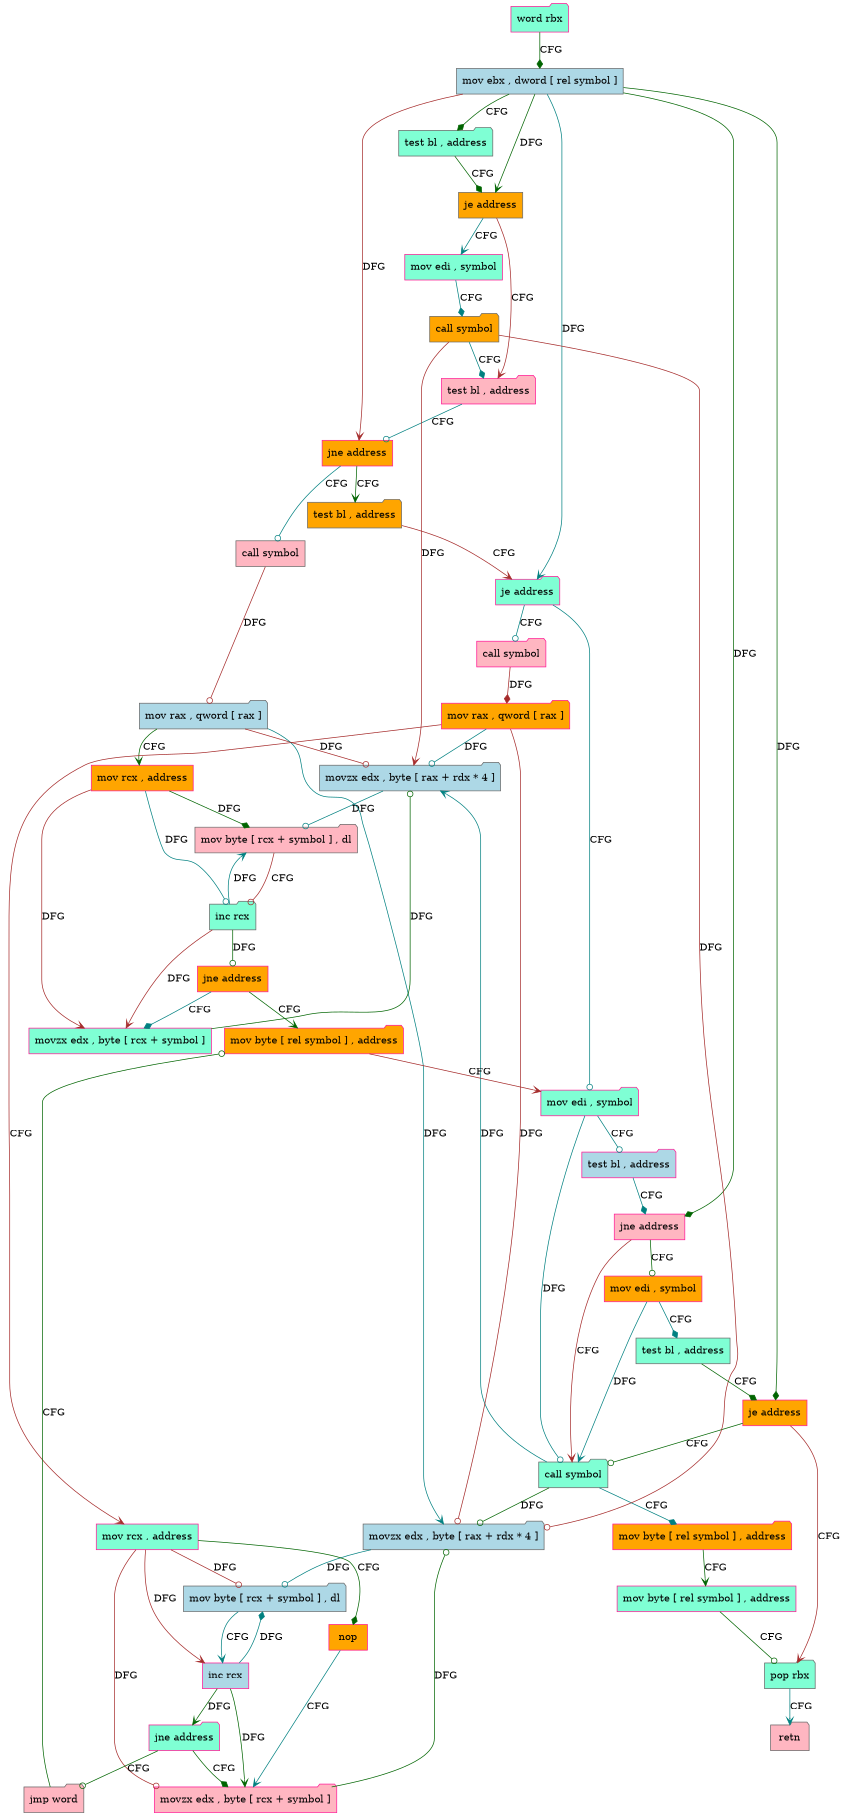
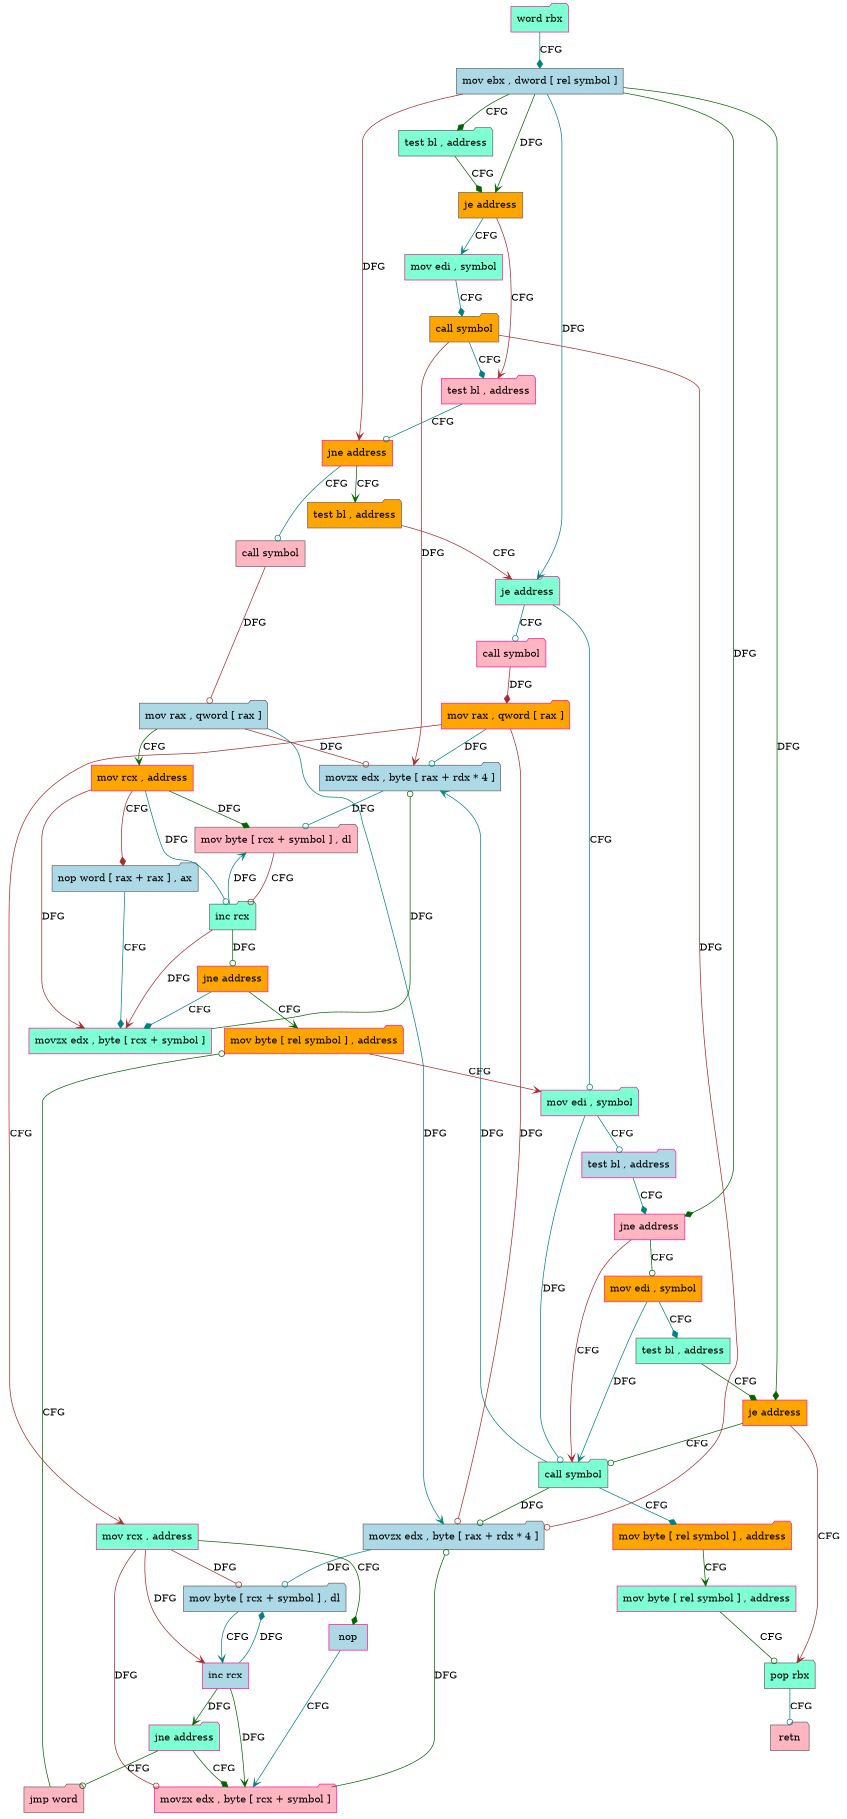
  digraph {
    node [color=deeppink fillcolor=aquamarine shape=folder style=filled]
    edge [arrowhead=odot color=teal]
    n1 [label="word rbx"]
    n2 [color=gray40 fillcolor=lightblue label="mov ebx , dword [ rel symbol ]" shape=box]
    n3 [color=gray40 label="test bl , address"]
    n4 [color=gray40 fillcolor=orange label="je address" shape=box]
    n5 [fillcolor=orange label="jne address" shape=box]
    n6 [label="je address"]
    n7 [fillcolor=lightpink label="jne address" shape=box]
    n8 [fillcolor=orange label="je address" shape=box]
    n9 [fillcolor=lightpink label="test bl , address"]
    n10 [label="mov edi , symbol" shape=box]
    n11 [color=gray40 fillcolor=lightpink label="call symbol" shape=box]
    n12 [color=gray40 fillcolor=orange label="test bl , address"]
    n13 [label="mov edi , symbol"]
    n14 [fillcolor=lightpink label="call symbol"]
    n15 [color=gray40 label="call symbol"]
    n16 [fillcolor=orange label="mov edi , symbol" shape=box]
    n17 [color=gray40 label="pop rbx"]
    n18 [color=gray40 fillcolor=orange label="call symbol"]
    n19 [color=gray40 fillcolor=lightblue label="movzx edx , byte [ rax + rdx * 4 ]"]
    n20 [color=gray40 fillcolor=lightblue label="movzx edx , byte [ rax + rdx * 4 ]"]
    n21 [color=gray40 fillcolor=lightblue label="mov rax , qword [ rax ]"]
    n22 [fillcolor=orange label="mov rcx , address" shape=box]
    n23 [color=gray40 fillcolor=lightpink label="mov byte [ rcx + symbol ] , dl"]
    n24 [color=gray40 fillcolor=lightblue label="mov byte [ rcx + symbol ] , dl"]
+   n25 [color=gray40 fillcolor=lightblue label="nop word [ rax + rax ] , ax"]
    n26 [label="movzx edx , byte [ rcx + symbol ]" shape=box]
    n27 [color=gray40 label="inc rcx"]
    n28 [fillcolor=orange label="jne address" shape=box]
    n29 [fillcolor=lightblue label="test bl , address"]
    n30 [fillcolor=orange label="mov rax , qword [ rax ]"]
    n31 [fillcolor=orange label="mov byte [ rel symbol ] , address"]
    n32 [label="mov rcx , address" shape=box]
    n33 [fillcolor=orange label="mov byte [ rel symbol ] , address"]
    n34 [color=gray40 label="test bl , address" shape=box]
    n35 [label="mov byte [ rel symbol ] , address" shape=box]
-   n36 [fillcolor=orange label=nop shape=box]
+   n36 [fillcolor=lightblue label=nop shape=box]
    n37 [fillcolor=lightpink label="movzx edx , byte [ rcx + symbol ]"]
    n38 [fillcolor=lightblue label="inc rcx" shape=box]
    n39 [label="jne address"]
    n40 [color=gray40 fillcolor=lightpink label=retn]
    n41 [color=gray40 fillcolor=lightpink label="jmp word"]
-   n1 -> n2 [arrowhead=diamond color=darkgreen label=CFG]
+   n1 -> n2 [arrowhead=diamond label=CFG]
    n2 -> n3 [arrowhead=diamond color=darkgreen label=CFG]
    n2 -> n4 [arrowhead=vee color=darkgreen label=DFG]
    n2 -> n5 [arrowhead=vee color=brown label=DFG]
    n2 -> n6 [arrowhead=vee label=DFG]
    n2 -> n7 [arrowhead=diamond color=darkgreen label=DFG]
    n2 -> n8 [arrowhead=diamond color=darkgreen label=DFG]
    n3 -> n4 [arrowhead=diamond color=darkgreen label=CFG]
    n4 -> n9 [arrowhead=vee color=brown label=CFG]
    n4 -> n10 [arrowhead=vee label=CFG]
    n5 -> n11 [label=CFG]
    n5 -> n12 [arrowhead=vee color=darkgreen label=CFG]
    n6 -> n13 [label=CFG]
    n6 -> n14 [label=CFG]
    n7 -> n15 [arrowhead=vee color=brown label=CFG]
    n7 -> n16 [color=darkgreen label=CFG]
    n8 -> n15 [color=darkgreen label=CFG]
    n8 -> n17 [arrowhead=vee color=brown label=CFG]
    n9 -> n5 [label=CFG]
    n10 -> n18 [arrowhead=diamond label=CFG]
    n11 -> n21 [color=brown label=DFG]
    n12 -> n6 [arrowhead=vee color=brown label=CFG]
    n13 -> n15 [label=DFG]
    n13 -> n29 [label=CFG]
    n14 -> n30 [arrowhead=diamond color=brown label=DFG]
    n15 -> n19 [arrowhead=vee label=DFG]
    n15 -> n20 [color=darkgreen label=DFG]
    n15 -> n31 [arrowhead=diamond label=CFG]
    n16 -> n15 [arrowhead=vee label=DFG]
    n16 -> n34 [arrowhead=diamond label=CFG]
-   n17 -> n40 [arrowhead=vee label=CFG]
+   n17 -> n40 [label=CFG]
    n18 -> n9 [arrowhead=diamond label=CFG]
    n18 -> n19 [arrowhead=vee color=brown label=DFG]
    n18 -> n20 [color=brown label=DFG]
    n19 -> n23 [label=DFG]
    n20 -> n24 [label=DFG]
    n21 -> n19 [color=brown label=DFG]
    n21 -> n20 [arrowhead=vee label=DFG]
    n21 -> n22 [arrowhead=vee color=darkgreen label=CFG]
    n22 -> n23 [arrowhead=diamond color=darkgreen label=DFG]
+   n22 -> n25 [arrowhead=diamond color=brown label=CFG]
    n22 -> n26 [arrowhead=vee color=brown label=DFG]
    n22 -> n27 [label=DFG]
    n23 -> n27 [color=brown label=CFG]
    n24 -> n38 [arrowhead=vee label=CFG]
+   n25 -> n26 [arrowhead=diamond label=CFG]
    n26 -> n19 [color=darkgreen label=DFG]
    n27 -> n23 [arrowhead=vee label=DFG]
    n27 -> n26 [arrowhead=vee color=brown label=DFG]
    n27 -> n28 [color=darkgreen label=DFG]
    n28 -> n26 [arrowhead=diamond label=CFG]
    n28 -> n33 [arrowhead=vee color=darkgreen label=CFG]
    n29 -> n7 [arrowhead=diamond label=CFG]
    n30 -> n19 [label=DFG]
    n30 -> n20 [color=brown label=DFG]
    n30 -> n32 [arrowhead=vee color=brown label=CFG]
    n31 -> n35 [arrowhead=vee color=darkgreen label=CFG]
    n32 -> n24 [color=brown label=DFG]
    n32 -> n36 [arrowhead=diamond color=darkgreen label=CFG]
    n32 -> n37 [color=brown label=DFG]
    n32 -> n38 [arrowhead=vee color=brown label=DFG]
    n33 -> n13 [arrowhead=vee color=brown label=CFG]
    n34 -> n8 [arrowhead=diamond color=darkgreen label=CFG]
    n35 -> n17 [color=darkgreen label=CFG]
    n36 -> n37 [arrowhead=vee label=CFG]
    n37 -> n20 [color=darkgreen label=DFG]
    n38 -> n24 [arrowhead=diamond label=DFG]
    n38 -> n37 [arrowhead=vee color=darkgreen label=DFG]
    n38 -> n39 [arrowhead=vee color=darkgreen label=DFG]
    n39 -> n37 [arrowhead=diamond color=darkgreen label=CFG]
    n39 -> n41 [color=darkgreen label=CFG]
    n41 -> n33 [color=darkgreen label=CFG]
  }
